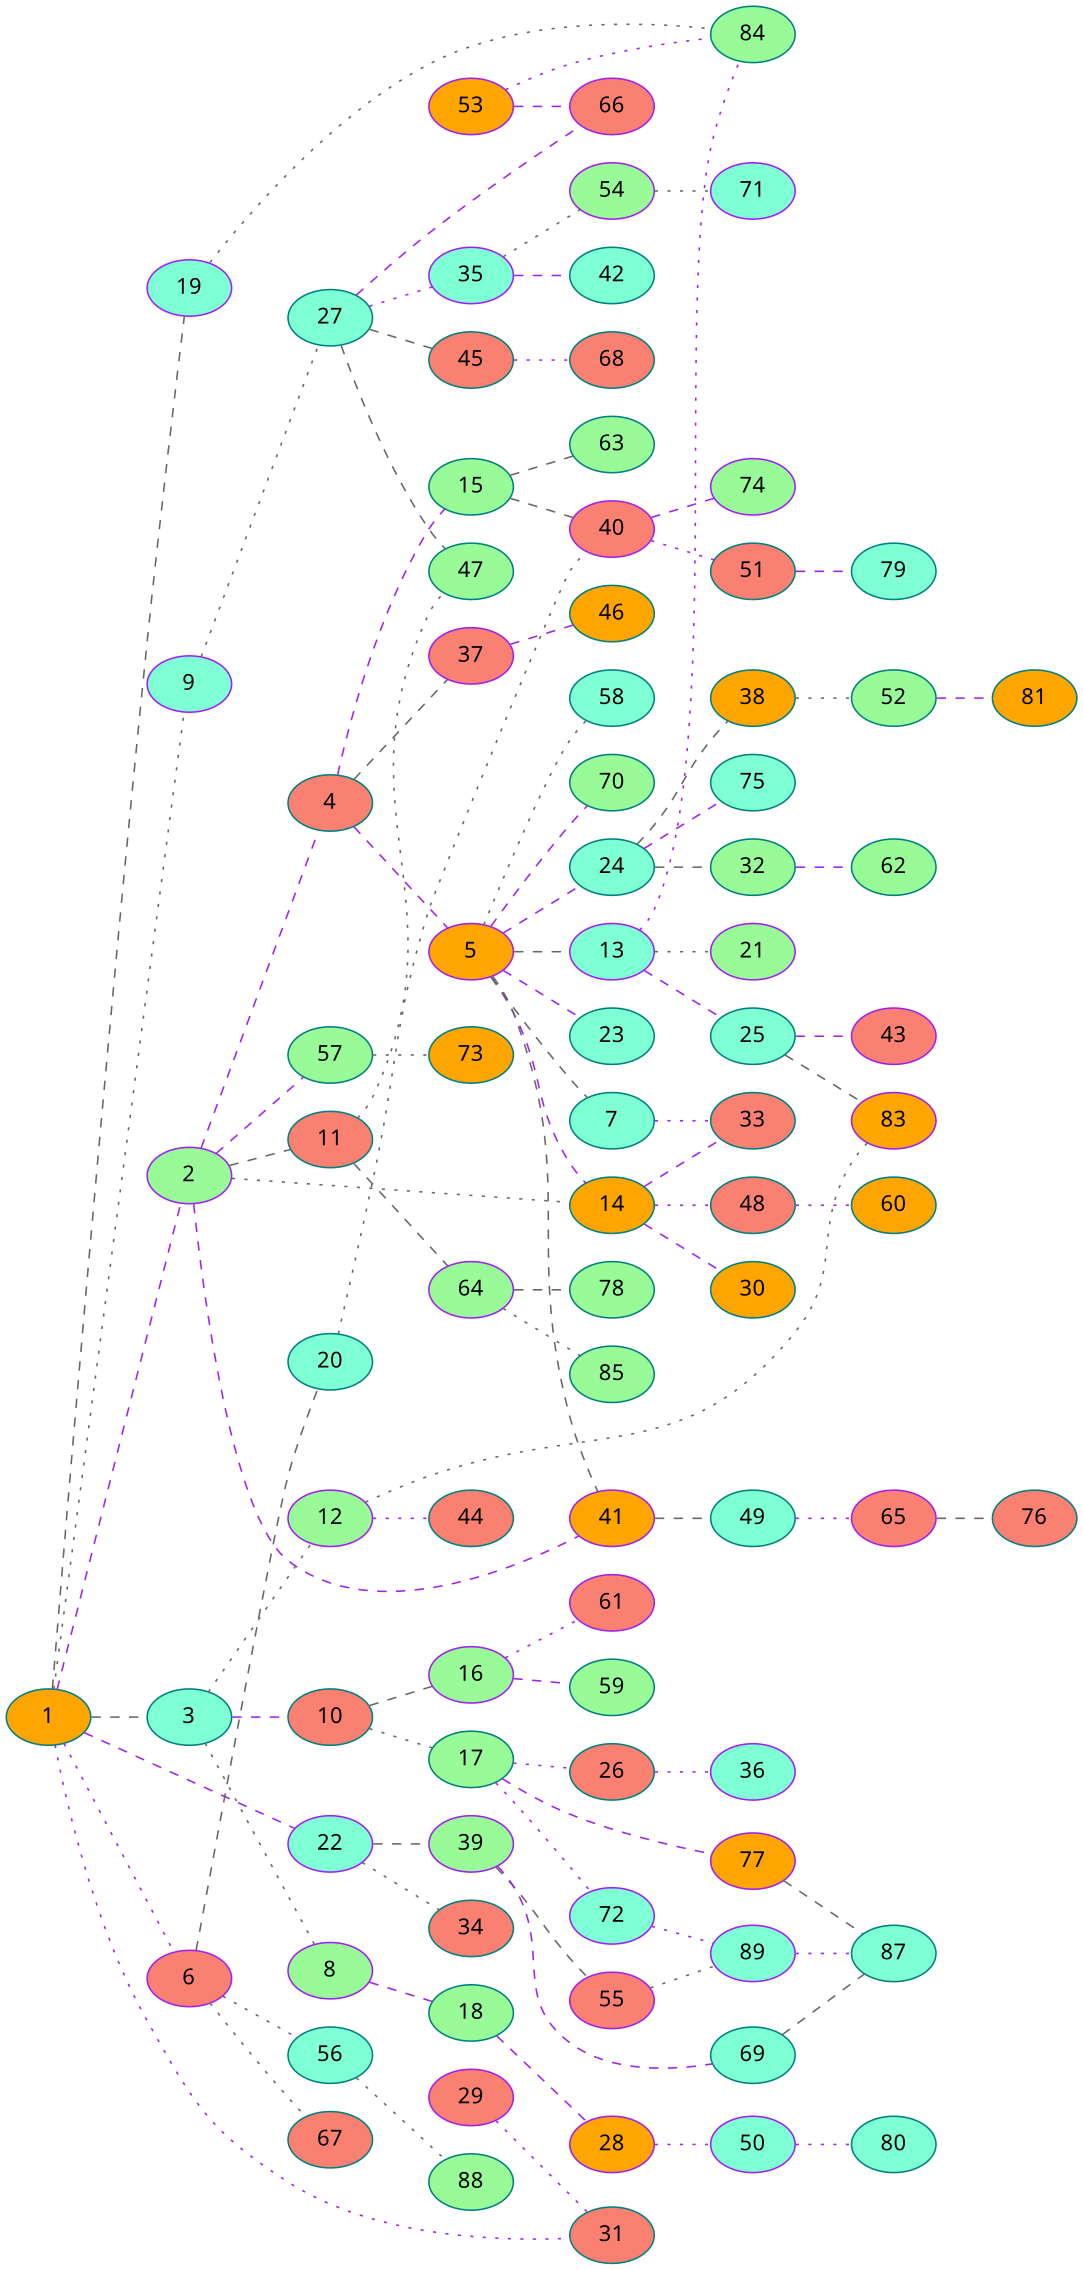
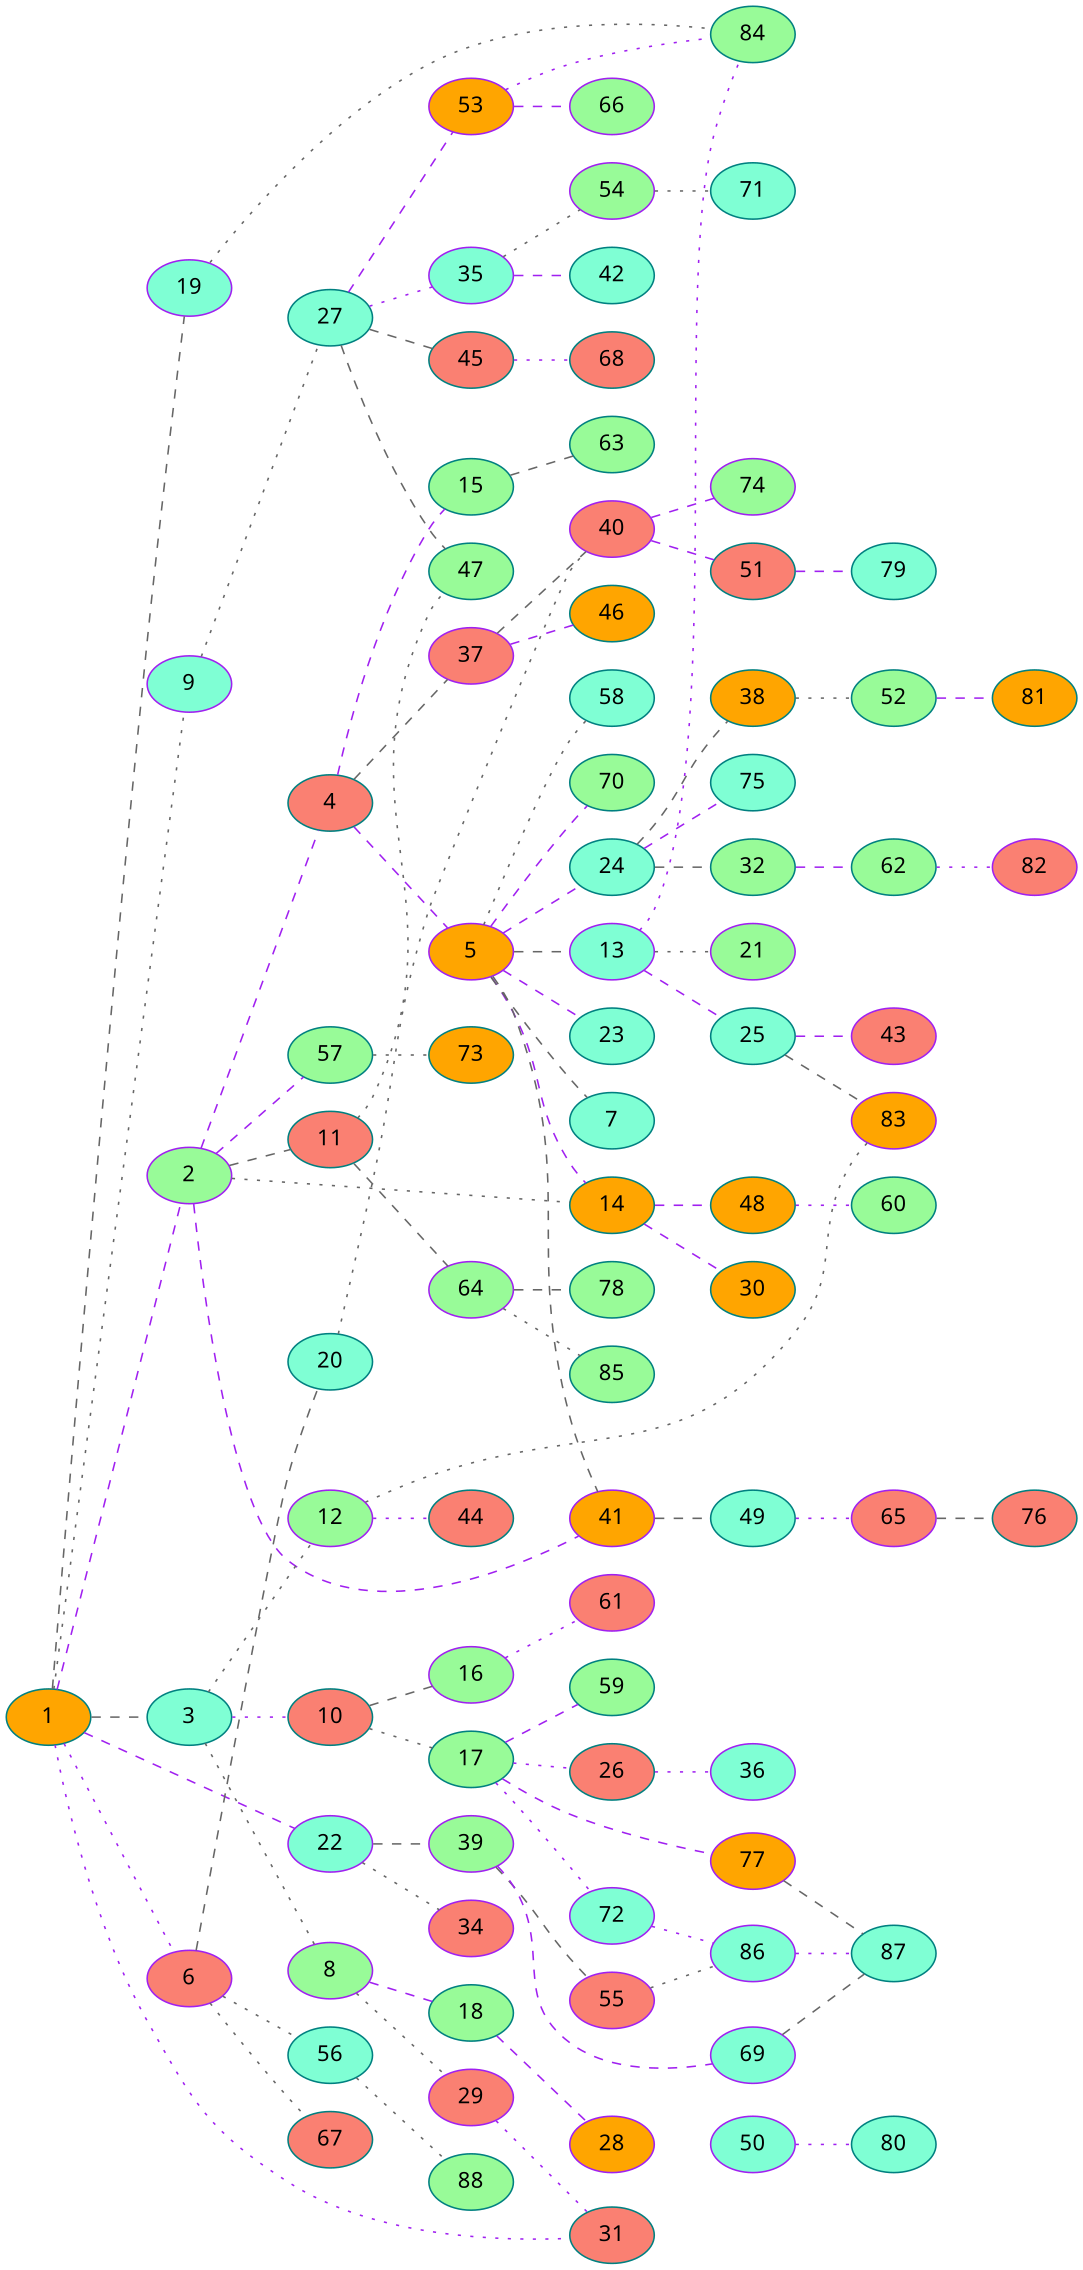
  graph {
    fontname="Noto Sans"
    rankdir=LR
    node [color=teal fillcolor=aquamarine fontname="Noto Sans" style=filled]
    edge [color=purple fontname="Noto Sans" style=dashed]
    1 [fillcolor=orange]
    2 [color=purple fillcolor=palegreen]
    3
    6 [color=purple fillcolor=salmon]
    9 [color=purple]
    19 [color=purple]
    22 [color=purple]
    31 [fillcolor=salmon]
    4 [fillcolor=salmon]
    11 [fillcolor=salmon]
    14 [fillcolor=orange]
    41 [color=purple fillcolor=orange]
    57 [fillcolor=palegreen]
    8 [color=purple fillcolor=palegreen]
    10 [fillcolor=salmon]
    12 [color=purple fillcolor=palegreen]
    20
    56
    67 [fillcolor=salmon]
    27
    84 [fillcolor=palegreen]
-   34 [fillcolor=salmon]
+   34 [color=purple fillcolor=salmon]
    39 [color=purple fillcolor=palegreen]
    5 [color=purple fillcolor=orange]
    15 [fillcolor=palegreen]
    37 [color=purple fillcolor=salmon]
    47 [fillcolor=palegreen]
    64 [color=purple fillcolor=palegreen]
-   33 [fillcolor=salmon]
    30 [fillcolor=orange]
-   48 [fillcolor=salmon]
+   48 [fillcolor=orange]
    49
    73 [fillcolor=orange]
    18 [fillcolor=palegreen]
    29 [color=purple fillcolor=salmon]
    16 [color=purple fillcolor=palegreen]
    17 [fillcolor=palegreen]
    44 [fillcolor=salmon]
    83 [color=purple fillcolor=orange]
    7
    13 [color=purple]
    23
    24
    58
    70 [fillcolor=palegreen]
    63 [fillcolor=palegreen]
    40 [color=purple fillcolor=salmon]
    46 [fillcolor=orange]
    21 [color=purple fillcolor=palegreen]
    25
    32 [fillcolor=palegreen]
    38 [fillcolor=orange]
    75
    88 [fillcolor=palegreen]
    28 [color=purple fillcolor=orange]
    35 [color=purple]
    45 [fillcolor=salmon]
    53 [color=purple fillcolor=orange]
    59 [fillcolor=palegreen]
    61 [color=purple fillcolor=salmon]
    26 [fillcolor=salmon]
    72 [color=purple]
    77 [color=purple fillcolor=orange]
    78 [fillcolor=palegreen]
    85 [fillcolor=palegreen]
    43 [color=purple fillcolor=salmon]
-   60 [fillcolor=orange]
+   60 [fillcolor=palegreen]
    36 [color=purple]
-   86 [color=purple label=89]
+   86 [color=purple]
    87
    50 [color=purple]
    51 [fillcolor=salmon]
    74 [color=purple fillcolor=palegreen]
    55 [color=purple fillcolor=salmon]
-   69
+   69 [color=purple]
    62 [fillcolor=palegreen]
    52 [fillcolor=palegreen]
    42
    54 [color=purple fillcolor=palegreen]
    68 [fillcolor=salmon]
-   66 [color=purple fillcolor=salmon]
+   66 [color=purple fillcolor=palegreen]
    80
-   71 [color=purple]
+   82 [color=purple fillcolor=salmon]
+   71
    81 [fillcolor=orange]
    79
    65 [color=purple fillcolor=salmon]
    76 [fillcolor=salmon]
    1 -- 2
    1 -- 3 [color=gray40]
    1 -- 6 [style=dotted]
    1 -- 9 [color=gray40 style=dotted]
    1 -- 19 [color=gray40]
    1 -- 22
    1 -- 31 [style=dotted]
    2 -- 4
    2 -- 11 [color=gray40]
    2 -- 14 [color=gray40 style=dotted]
    2 -- 41
    2 -- 57
    3 -- 8 [color=gray40 style=dotted]
-   3 -- 10
+   3 -- 10 [style=dotted]
    3 -- 12 [color=gray40 style=dotted]
    6 -- 20 [color=gray40]
    6 -- 56 [color=gray40 style=dotted]
    6 -- 67 [color=gray40 style=dotted]
    9 -- 27 [color=gray40 style=dotted]
    19 -- 84 [color=gray40 style=dotted]
    22 -- 34 [color=gray40 style=dotted]
    22 -- 39 [color=gray40]
    4 -- 5
    4 -- 15
    4 -- 37 [color=gray40]
    11 -- 47 [color=gray40 style=dotted]
    11 -- 64 [color=gray40]
-   14 -- 33
    14 -- 30
-   14 -- 48 [style=dotted]
+   14 -- 48
    41 -- 49 [color=gray40]
    57 -- 73 [color=gray40 style=dotted]
    8 -- 18
+   8 -- 29 [color=gray40 style=dotted]
    10 -- 16 [color=gray40]
    10 -- 17 [color=gray40 style=dotted]
    12 -- 44 [style=dotted]
    12 -- 83 [color=gray40 style=dotted]
    20 -- 40 [color=gray40 style=dotted]
    56 -- 88 [color=gray40 style=dotted]
    27 -- 47 [color=gray40]
    27 -- 35 [style=dotted]
    27 -- 45 [color=gray40]
-   27 -- 66
+   27 -- 53
    39 -- 55 [color=gray40]
    39 -- 69
    5 -- 14
    5 -- 41 [color=gray40]
    5 -- 7 [color=gray40]
    5 -- 13 [color=gray40]
    5 -- 23
    5 -- 24
    5 -- 58 [color=gray40 style=dotted]
    5 -- 70
    15 -- 63 [color=gray40]
-   15 -- 40 [color=gray40]
+   37 -- 40 [color=gray40]
    37 -- 46
    64 -- 78 [color=gray40]
    64 -- 85 [color=gray40 style=dotted]
    48 -- 60 [style=dotted]
    49 -- 65 [style=dotted]
    18 -- 28
    29 -- 31 [style=dotted]
-   16 -- 59
+   17 -- 59
    16 -- 61 [style=dotted]
    17 -- 26 [style=dotted]
    17 -- 72 [style=dotted]
    17 -- 77
-   7 -- 33 [style=dotted]
    13 -- 84 [style=dotted]
    13 -- 21 [color=gray40 style=dotted]
    13 -- 25
    24 -- 32 [color=gray40]
    24 -- 38 [color=gray40]
    24 -- 75
-   40 -- 51 [style=dotted]
+   40 -- 51
    40 -- 74
    25 -- 83 [color=gray40]
    25 -- 43
    32 -- 62
    38 -- 52 [color=gray40 style=dotted]
-   28 -- 50 [style=dotted]
    35 -- 42
    35 -- 54 [color=gray40 style=dotted]
    45 -- 68 [style=dotted]
    53 -- 84 [style=dotted]
    53 -- 66
    26 -- 36 [style=dotted]
    72 -- 86 [style=dotted]
    77 -- 87 [color=gray40]
    86 -- 87 [style=dotted]
    50 -- 80 [style=dotted]
    51 -- 79
    55 -- 86 [color=gray40 style=dotted]
    69 -- 87 [color=gray40]
+   62 -- 82 [style=dotted]
    52 -- 81
    54 -- 71 [color=gray40 style=dotted]
    65 -- 76 [color=gray40]
  }
